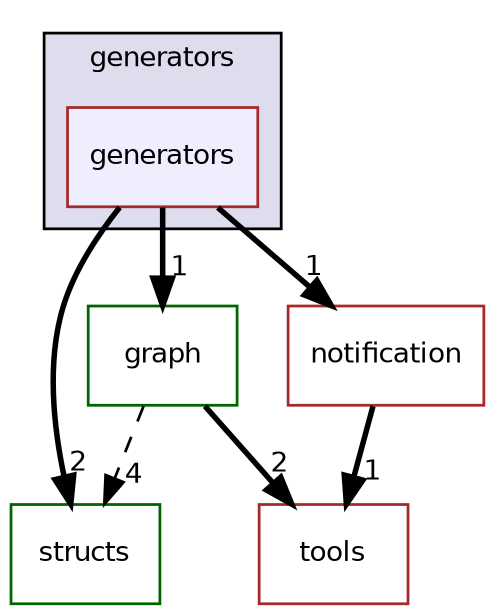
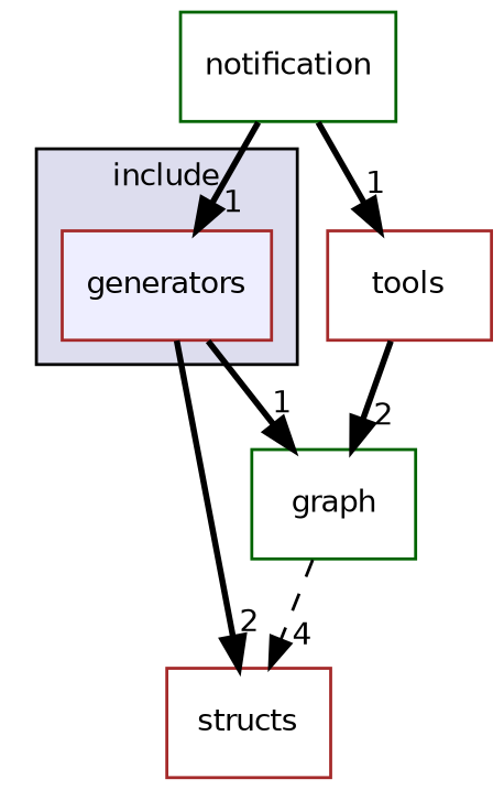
  digraph {
    compound=true
    node [color=brown fillcolor=white fontname=Helvetica fontsize=10 shape=box style=filled]
    edge [headlabel=1 labeldistance=1.5 labelfontname=Helvetica labelfontsize=10 style=bold]
    n1 [fillcolor="#eeeeff" label=generators pencolor=black]
-   n2 [color=darkgreen label=structs]
-   n3 [label=notification]
+   n2 [label=structs]
+   n3 [color=darkgreen label=notification]
    n4 [color=darkgreen label="graph"]
    n5 [label=tools]
    subgraph cluster_1 {
      bgcolor="#ddddee"
      fontname=Helvetica
      fontsize=10
-     label=generators
+     label=include
      pencolor=black
      n1
    }
    n1 -> n2 [headlabel=2]
-   n1 -> n3
+   n3 -> n1
    n1 -> n4
    n3 -> n5
    n4 -> n2 [headlabel=4 style=dashed]
-   n4 -> n5 [headlabel=2]
+   n5 -> n4 [headlabel=2]
  }
